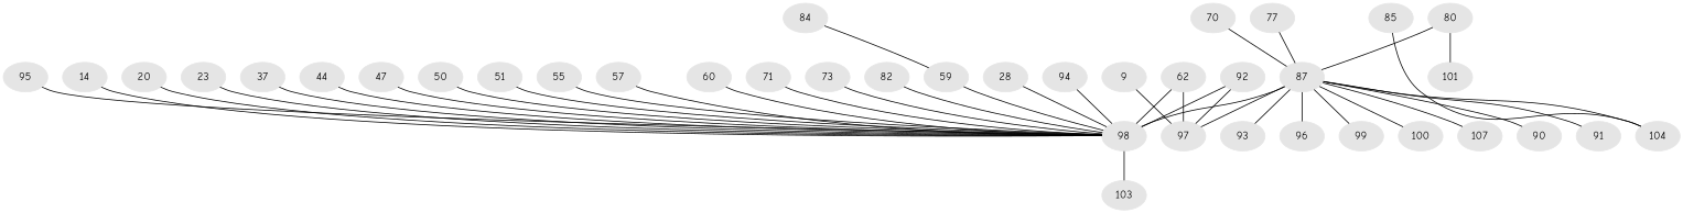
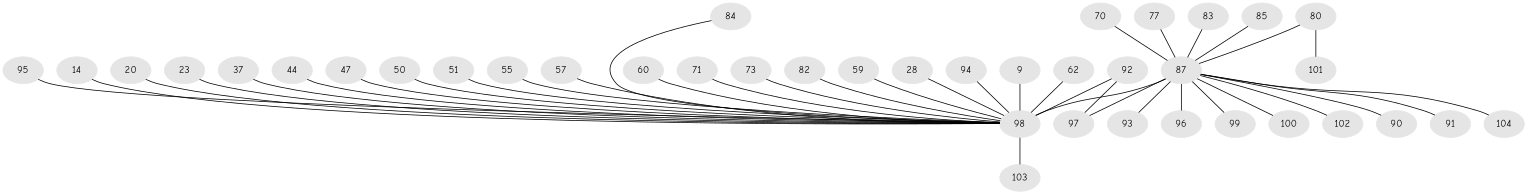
  graph {
    fontname="Comic Neue"
    node [color=gray90 fontname="Comic Neue" style=filled]
    edge [fontname="Comic Neue"]
    98 [super="+21+31+81+76+12"]
    103
    9
    14
    20
    23
    37
    44
    47
    50
    51
    55
    57
    59 [super="+53"]
    60
    62 [super="+32"]
    97 [super="+67"]
    87 [super="+15+19+40+75+56+5+6+58+30+38+41+45+49+54+64+66+68+69"]
    90
    91
    93
    96 [super="+61+36+79"]
    99
    100 [super="+33"]
-   102 [label=107]
+   102
    104 [super="+25+34+86"]
    70
    71
    73
    77 [super="+65"]
    80 [super="+8+18+35"]
    101
    82
+   83
    84
    85
    n37 [label=28]
    92 [super="+74+72+89"]
    94
    95
    98 -- 103 [weight=3]
-   9 -- 97
+   9 -- 98
    14 -- 98
    20 -- 98
    23 -- 98
    37 -- 98
    44 -- 98
    47 -- 98
    50 -- 98
    51 -- 98
    55 -- 98
    57 -- 98
    59 -- 98 [weight=2]
    60 -- 98
    62 -- 98 [weight=2]
-   62 -- 97
    87 -- 98 [weight=14]
    87 -- 97
    87 -- 90
    87 -- 91
    87 -- 93
    87 -- 96 [weight=2]
    87 -- 99
    87 -- 100
    87 -- 102
    87 -- 104
    70 -- 87
    71 -- 98
    73 -- 98 [weight=2]
    77 -- 87
    80 -- 87
    80 -- 101
    82 -- 98
-   84 -- 59
-   85 -- 104
+   83 -- 87
+   84 -- 98
+   85 -- 87
    n37 -- 98
    92 -- 98 [weight=10]
    92 -- 97 [weight=2]
    94 -- 98
    95 -- 98
  }
